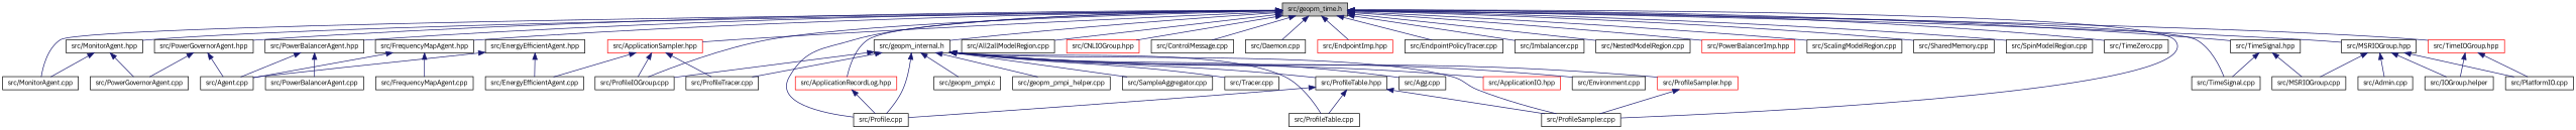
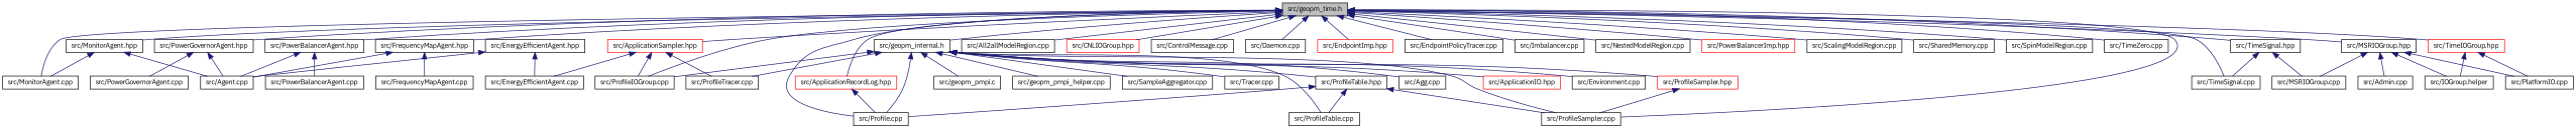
  digraph {
    fontname="IBM Plex Sans"
    node [color=black fillcolor=white fontname="IBM Plex Sans" fontsize=10 shape=record style=filled]
    edge [color=midnightblue dir=back fontname="IBM Plex Sans" fontsize=10 labelfontname=Helvetica labelfontsize=10 style=solid]
    n1 [fillcolor=grey75 fontcolor=black height=0.2 label="src/geopm_time.h" width=0.4]
    n2 [height=0.2 label="src/MSRIOGroup.hpp" width=0.4]
    n3 [height=0.2 label="src/MonitorAgent.hpp" width=0.4]
    n4 [height=0.2 label="src/PowerBalancerAgent.hpp" width=0.4]
    n5 [height=0.2 label="src/PowerGovernorAgent.hpp" width=0.4]
    n6 [height=0.2 label="src/FrequencyMapAgent.hpp" width=0.4]
    n7 [height=0.2 label="src/geopm_internal.h" width=0.4]
    n8 [height=0.2 label="src/ProfileSampler.cpp" width=0.4]
    n9 [height=0.2 label="src/Profile.cpp" width=0.4]
    n10 [height=0.2 label="src/ProfileIOGroup.cpp" width=0.4]
    n11 [height=0.2 label="src/All2allModelRegion.cpp" width=0.4]
    n12 [color=red height=0.2 label="src/ApplicationSampler.hpp" width=0.4]
    n13 [color=red height=0.2 label="src/ApplicationRecordLog.hpp" width=0.4]
    n14 [color=red height=0.2 label="src/CNLIOGroup.hpp" width=0.4]
    n15 [height=0.2 label="src/ControlMessage.cpp" width=0.4]
    n16 [height=0.2 label="src/Daemon.cpp" width=0.4]
    n17 [color=red height=0.2 label="src/EndpointImp.hpp" width=0.4]
    n18 [height=0.2 label="src/EndpointPolicyTracer.cpp" width=0.4]
    n19 [height=0.2 label="src/Imbalancer.cpp" width=0.4]
    n20 [color=red height=0.2 label="src/TimeIOGroup.hpp" width=0.4]
    n21 [height=0.2 label="src/TimeSignal.hpp" width=0.4]
    n22 [height=0.2 label="src/TimeSignal.cpp" width=0.4]
    n23 [height=0.2 label="src/NestedModelRegion.cpp" width=0.4]
    n24 [color=red height=0.2 label="src/PowerBalancerImp.hpp" width=0.4]
    n25 [height=0.2 label="src/ScalingModelRegion.cpp" width=0.4]
    n26 [height=0.2 label="src/SharedMemory.cpp" width=0.4]
    n27 [height=0.2 label="src/SpinModelRegion.cpp" width=0.4]
    n28 [height=0.2 label="src/TimeZero.cpp" width=0.4]
    n29 [height=0.2 label="src/MonitorAgent.cpp" width=0.4]
    n30 [height=0.2 label="src/Admin.cpp" width=0.4]
    n31 [height=0.2 label="src/IOGroup.helper" width=0.4]
    n32 [height=0.2 label="src/MSRIOGroup.cpp" width=0.4]
    n33 [height=0.2 label="src/PlatformIO.cpp" width=0.4]
    n34 [height=0.2 label="src/Agent.cpp" width=0.4]
    n35 [height=0.2 label="src/PowerBalancerAgent.cpp" width=0.4]
    n36 [height=0.2 label="src/PowerGovernorAgent.cpp" width=0.4]
    n37 [height=0.2 label="src/EnergyEfficientAgent.hpp" width=0.4]
    n38 [height=0.2 label="src/EnergyEfficientAgent.cpp" width=0.4]
    n39 [height=0.2 label="src/FrequencyMapAgent.cpp" width=0.4]
    n40 [height=0.2 label="src/Agg.cpp" width=0.4]
    n41 [color=red height=0.2 label="src/ApplicationIO.hpp" width=0.4]
    n42 [color=red height=0.2 label="src/ProfileSampler.hpp" width=0.4]
    n43 [height=0.2 label="src/Environment.cpp" width=0.4]
    n44 [height=0.2 label="src/geopm_pmpi.c" width=0.4]
    n45 [height=0.2 label="src/geopm_pmpi_helper.cpp" width=0.4]
    n46 [height=0.2 label="src/ProfileTable.hpp" width=0.4]
    n47 [height=0.2 label="src/ProfileTable.cpp" width=0.4]
    n48 [height=0.2 label="src/ProfileTracer.cpp" width=0.4]
    n49 [height=0.2 label="src/SampleAggregator.cpp" width=0.4]
    n50 [height=0.2 label="src/Tracer.cpp" width=0.4]
    n1 -> n2
    n1 -> n3
    n1 -> n4
    n1 -> n5
    n1 -> n6
    n1 -> n7
    n1 -> n8
    n1 -> n9
    n1 -> n10
    n1 -> n11
    n1 -> n12
    n1 -> n13
    n1 -> n14
    n1 -> n15
    n1 -> n16
    n1 -> n17
    n1 -> n18
    n1 -> n19
    n1 -> n20
    n1 -> n21
    n1 -> n22
    n1 -> n23
    n1 -> n24
    n1 -> n25
    n1 -> n26
    n1 -> n27
    n1 -> n28
    n1 -> n29
    n2 -> n30
    n2 -> n31
    n2 -> n32
    n2 -> n33
    n3 -> n29
-   n3 -> n36
+   n3 -> n34
    n4 -> n34
    n4 -> n35
    n5 -> n34
    n5 -> n36
    n6 -> n34
    n6 -> n39
    n7 -> n8
    n7 -> n9
    n7 -> n10
    n7 -> n40
    n7 -> n41
    n7 -> n42
    n7 -> n43
    n7 -> n44
    n7 -> n45
    n7 -> n46
    n7 -> n47
    n7 -> n48
    n7 -> n49
    n7 -> n50
    n12 -> n10
    n12 -> n38
    n12 -> n48
    n13 -> n9
    n20 -> n31
    n20 -> n33
    n21 -> n22
    n21 -> n32
    n37 -> n34
    n37 -> n38
    n42 -> n8
    n46 -> n8
    n46 -> n9
    n46 -> n47
  }
